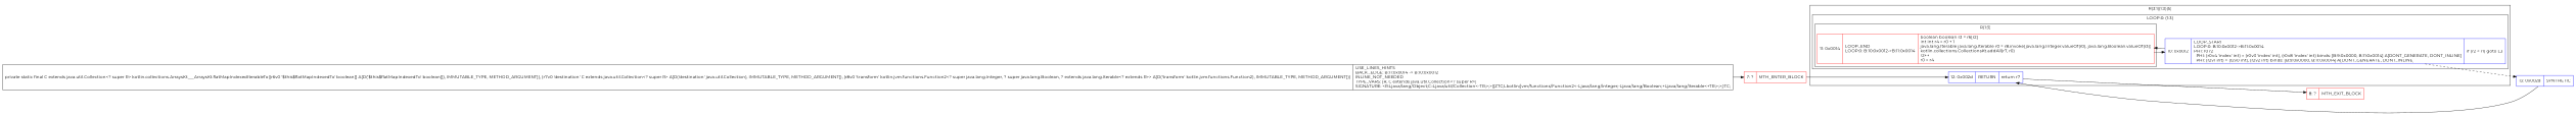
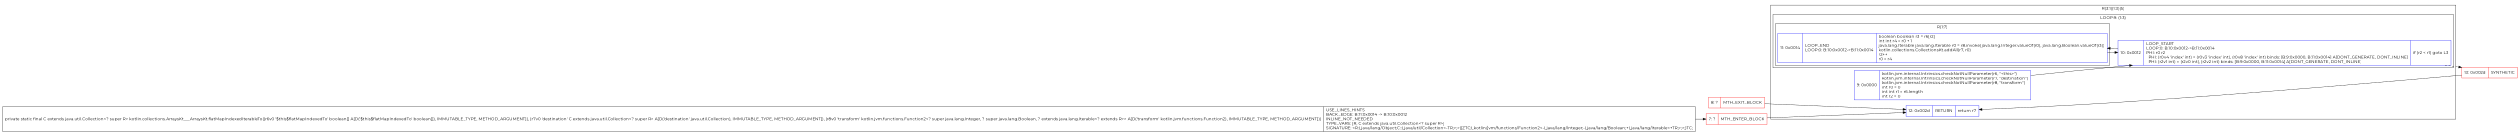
  digraph {
    fontname=Montserrat
    rankdir=LR
    node [color=blue fontname=Montserrat shape=record]
    edge [fontname=Montserrat]
-   n1 [color=red label="{11\:\ 0x0014|LOOP_END\lLOOP:0: B:10:0x0012\-\>B:11:0x0014\l|boolean boolean r3 = r6[r2]\lint int r4 = r0 + 1\ljava.lang.Iterable java.lang.Iterable r0 = r8.invoke(java.lang.Integer.valueOf(r0), java.lang.Boolean.valueOf(r3))\lkotlin.collections.CollectionsKt.addAll(r7, r0)\lr2++\lr0 = r4\l}"]
+   n1 [label="{11\:\ 0x0014|LOOP_END\lLOOP:0: B:10:0x0012\-\>B:11:0x0014\l|boolean boolean r3 = r6[r2]\lint int r4 = r0 + 1\ljava.lang.Iterable java.lang.Iterable r0 = r8.invoke(java.lang.Integer.valueOf(r0), java.lang.Boolean.valueOf(r3))\lkotlin.collections.CollectionsKt.addAll(r7, r0)\lr2++\lr0 = r4\l}"]
    n2 [label="{10\:\ 0x0012|LOOP_START\lLOOP:0: B:10:0x0012\-\>B:11:0x0014\lPHI: r0 r2 \l  PHI: (r0v4 'index' int) = (r0v3 'index' int), (r0v8 'index' int) binds: [B:9:0x0000, B:11:0x0014] A[DONT_GENERATE, DONT_INLINE]\l  PHI: (r2v1 int) = (r2v0 int), (r2v2 int) binds: [B:9:0x0000, B:11:0x0014] A[DONT_GENERATE, DONT_INLINE]\l|if (r2 \< r1) goto L3\l}"]
+   n3 [label="{9\:\ 0x0000|kotlin.jvm.internal.Intrinsics.checkNotNullParameter(r6, \"\<this\>\")\lkotlin.jvm.internal.Intrinsics.checkNotNullParameter(r7, \"destination\")\lkotlin.jvm.internal.Intrinsics.checkNotNullParameter(r8, \"transform\")\lint r0 = 0\lint int r1 = r6.length\lint r2 = 0\l}"]
    n4 [label="{12\:\ 0x002d|RETURN\l|return r7\l}"]
-   n5 [label="{13\:\ 0x002d|SYNTHETIC\l}"]
+   n5 [color=red label="{13\:\ 0x002d|SYNTHETIC\l}"]
    n6 [color=red label="{8\:\ ?|MTH_EXIT_BLOCK\l}"]
    n7 [color=red label="{7\:\ ?|MTH_ENTER_BLOCK\l}"]
    n8 [label="{private static final C extends java.util.Collection\<? super R\> kotlin.collections.ArraysKt___ArraysKt.flatMapIndexedIterableTo((r6v0 '$this$flatMapIndexedTo' boolean[] A[D('$this$flatMapIndexedTo' boolean[]), IMMUTABLE_TYPE, METHOD_ARGUMENT]), (r7v0 'destination' C extends java.util.Collection\<? super R\> A[D('destination' java.util.Collection), IMMUTABLE_TYPE, METHOD_ARGUMENT]), (r8v0 'transform' kotlin.jvm.functions.Function2\<? super java.lang.Integer, ? super java.lang.Boolean, ? extends java.lang.Iterable\<? extends R\>\> A[D('transform' kotlin.jvm.functions.Function2), IMMUTABLE_TYPE, METHOD_ARGUMENT]))  | USE_LINES_HINTS\lBACK_EDGE: B:11:0x0014 \-\> B:10:0x0012\lINLINE_NOT_NEEDED\lTYPE_VARS: [R, C extends java.util.Collection\<? super R\>]\lSIGNATURE: \<R:Ljava\/lang\/Object;C::Ljava\/util\/Collection\<\-TR;\>;\>([ZTC;Lkotlin\/jvm\/functions\/Function2\<\-Ljava\/lang\/Integer;\-Ljava\/lang\/Boolean;+Ljava\/lang\/Iterable\<+TR;\>;\>;)TC;\l}" color=""]
    subgraph cluster_1 {
      label="R(3:1|(1:3)|5)"
+     n3
      n4
      subgraph cluster_2 {
-       label="LOOP:0: (1:3)"
+       label="LOOP:9: (1:3)"
        n2
        subgraph cluster_3 {
-         label="R(1:3)"
+         label="R(1:7)"
          n1
        }
      }
    }
    n1 -> n2
    n2 -> n1
    n2 -> n5 [style=dashed]
-   n4 -> n6
+   n3 -> n2
+   n6 -> n4
    n5 -> n4
    n7 -> n4
    n8 -> n7
  }
